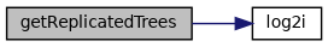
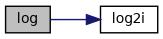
  digraph {
    rankdir=LR
    node [color=black fontname=Helvetica fontsize=10 shape=record style=filled]
-   n1 [fillcolor=grey75 fontcolor=black height=0.2 label=getReplicatedTrees width=0.4]
+   n1 [fillcolor=grey75 fontcolor=black height=0.2 label=log width=0.4]
    n2 [fillcolor=white height=0.2 label=log2i width=0.4]
    n1 -> n2 [color=midnightblue fontname=Helvetica fontsize=10 labelfontname=Helvetica labelfontsize=10 style=solid]
  }
